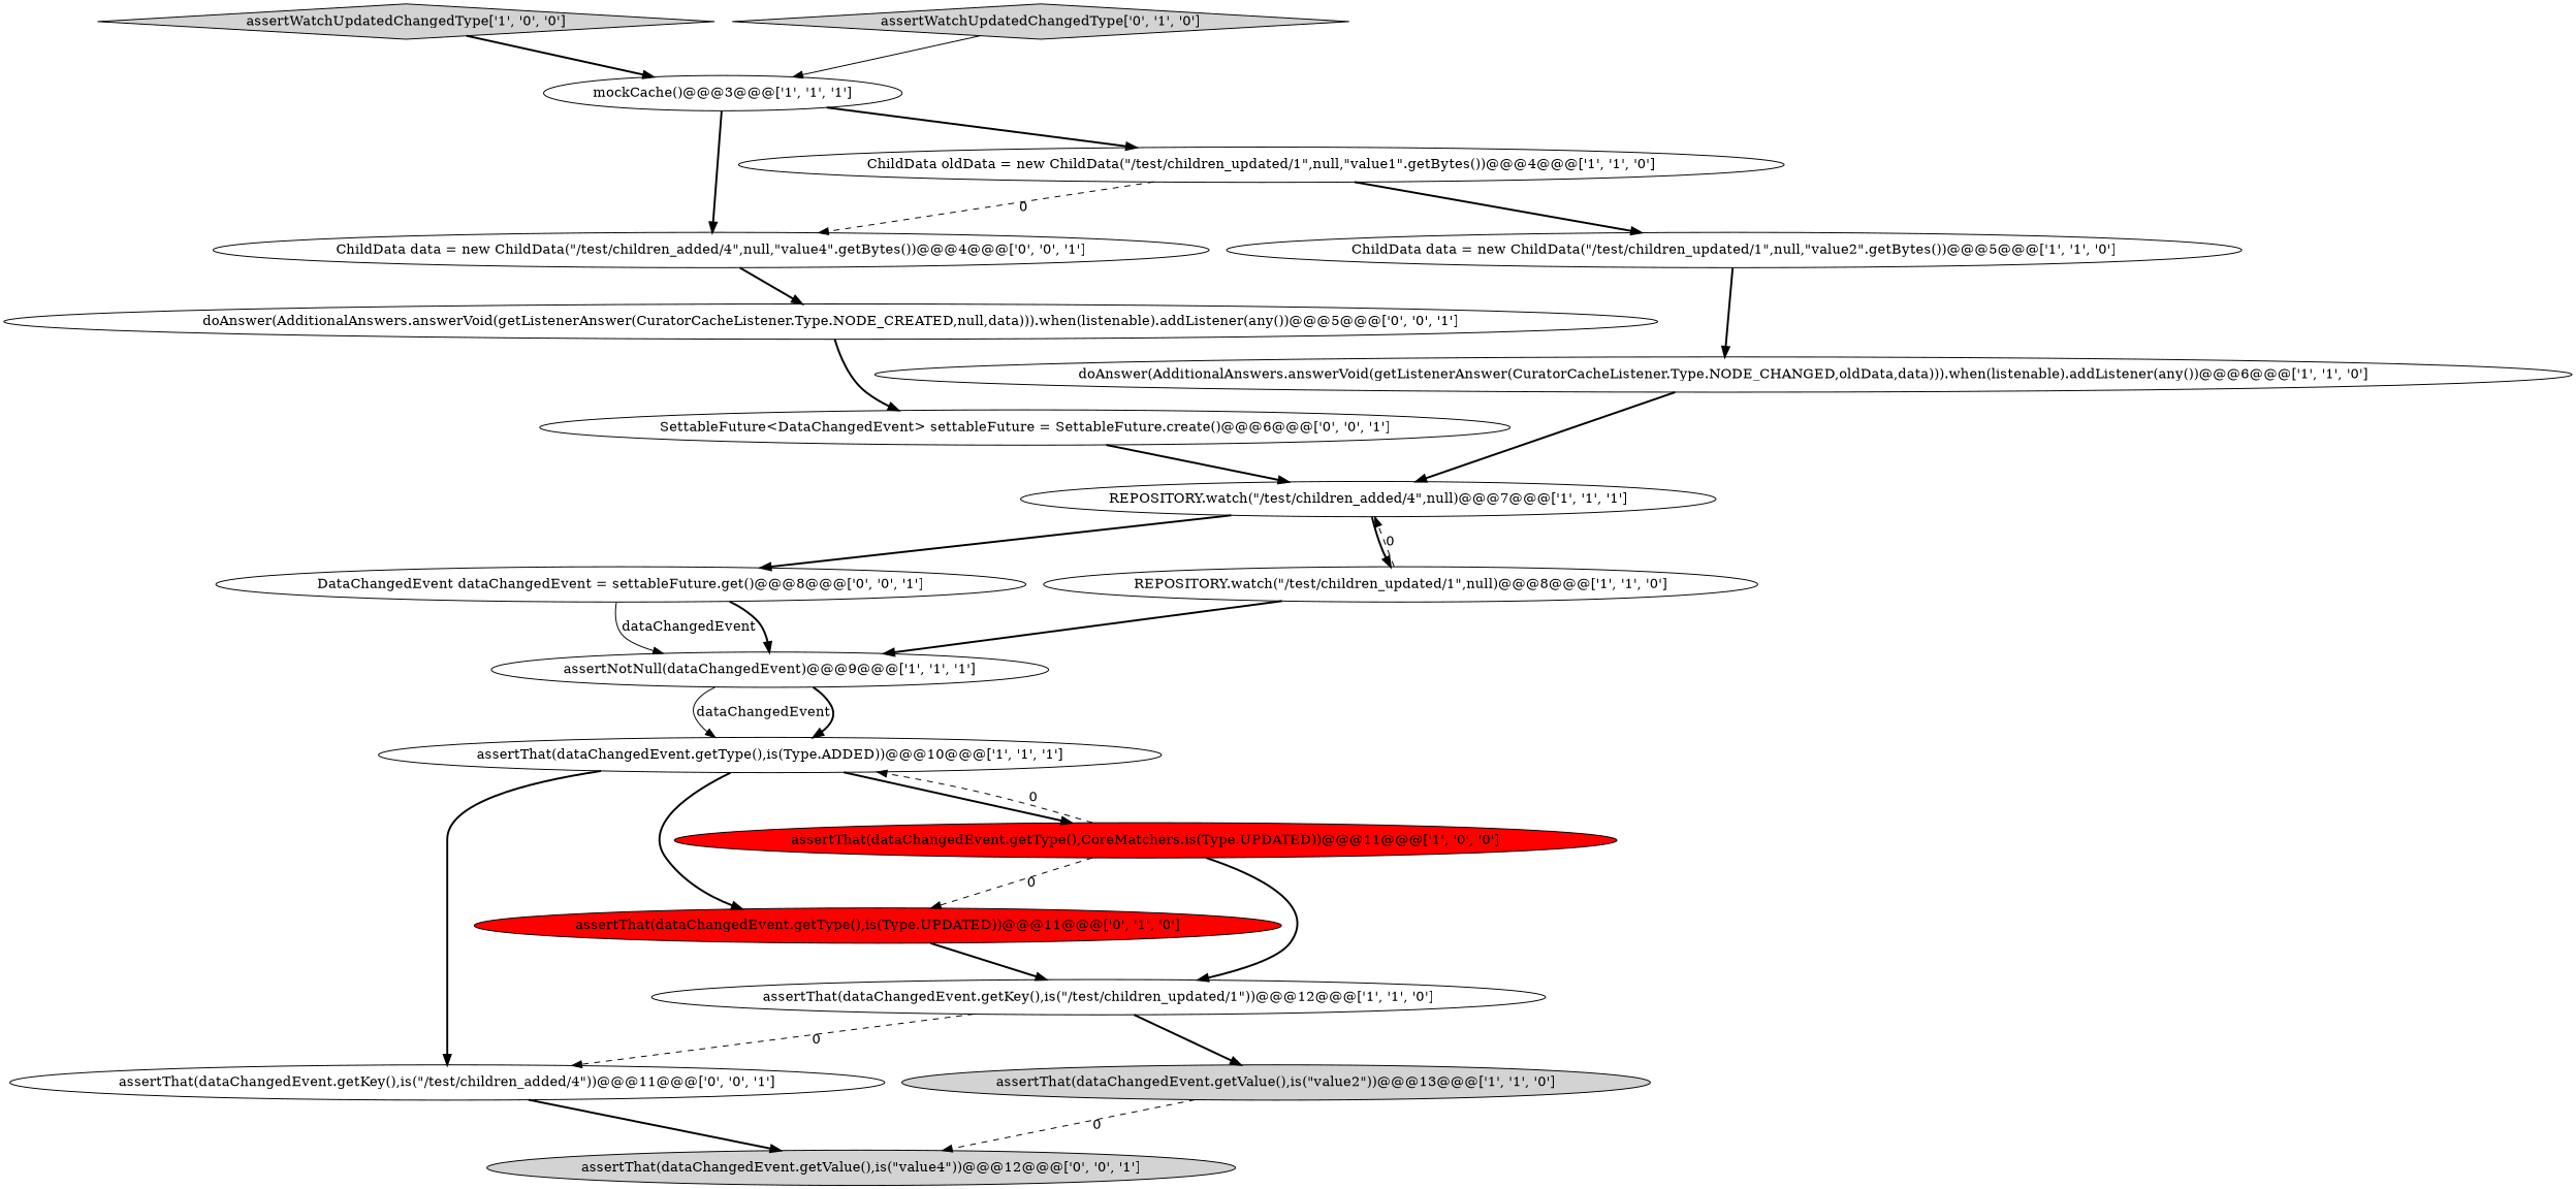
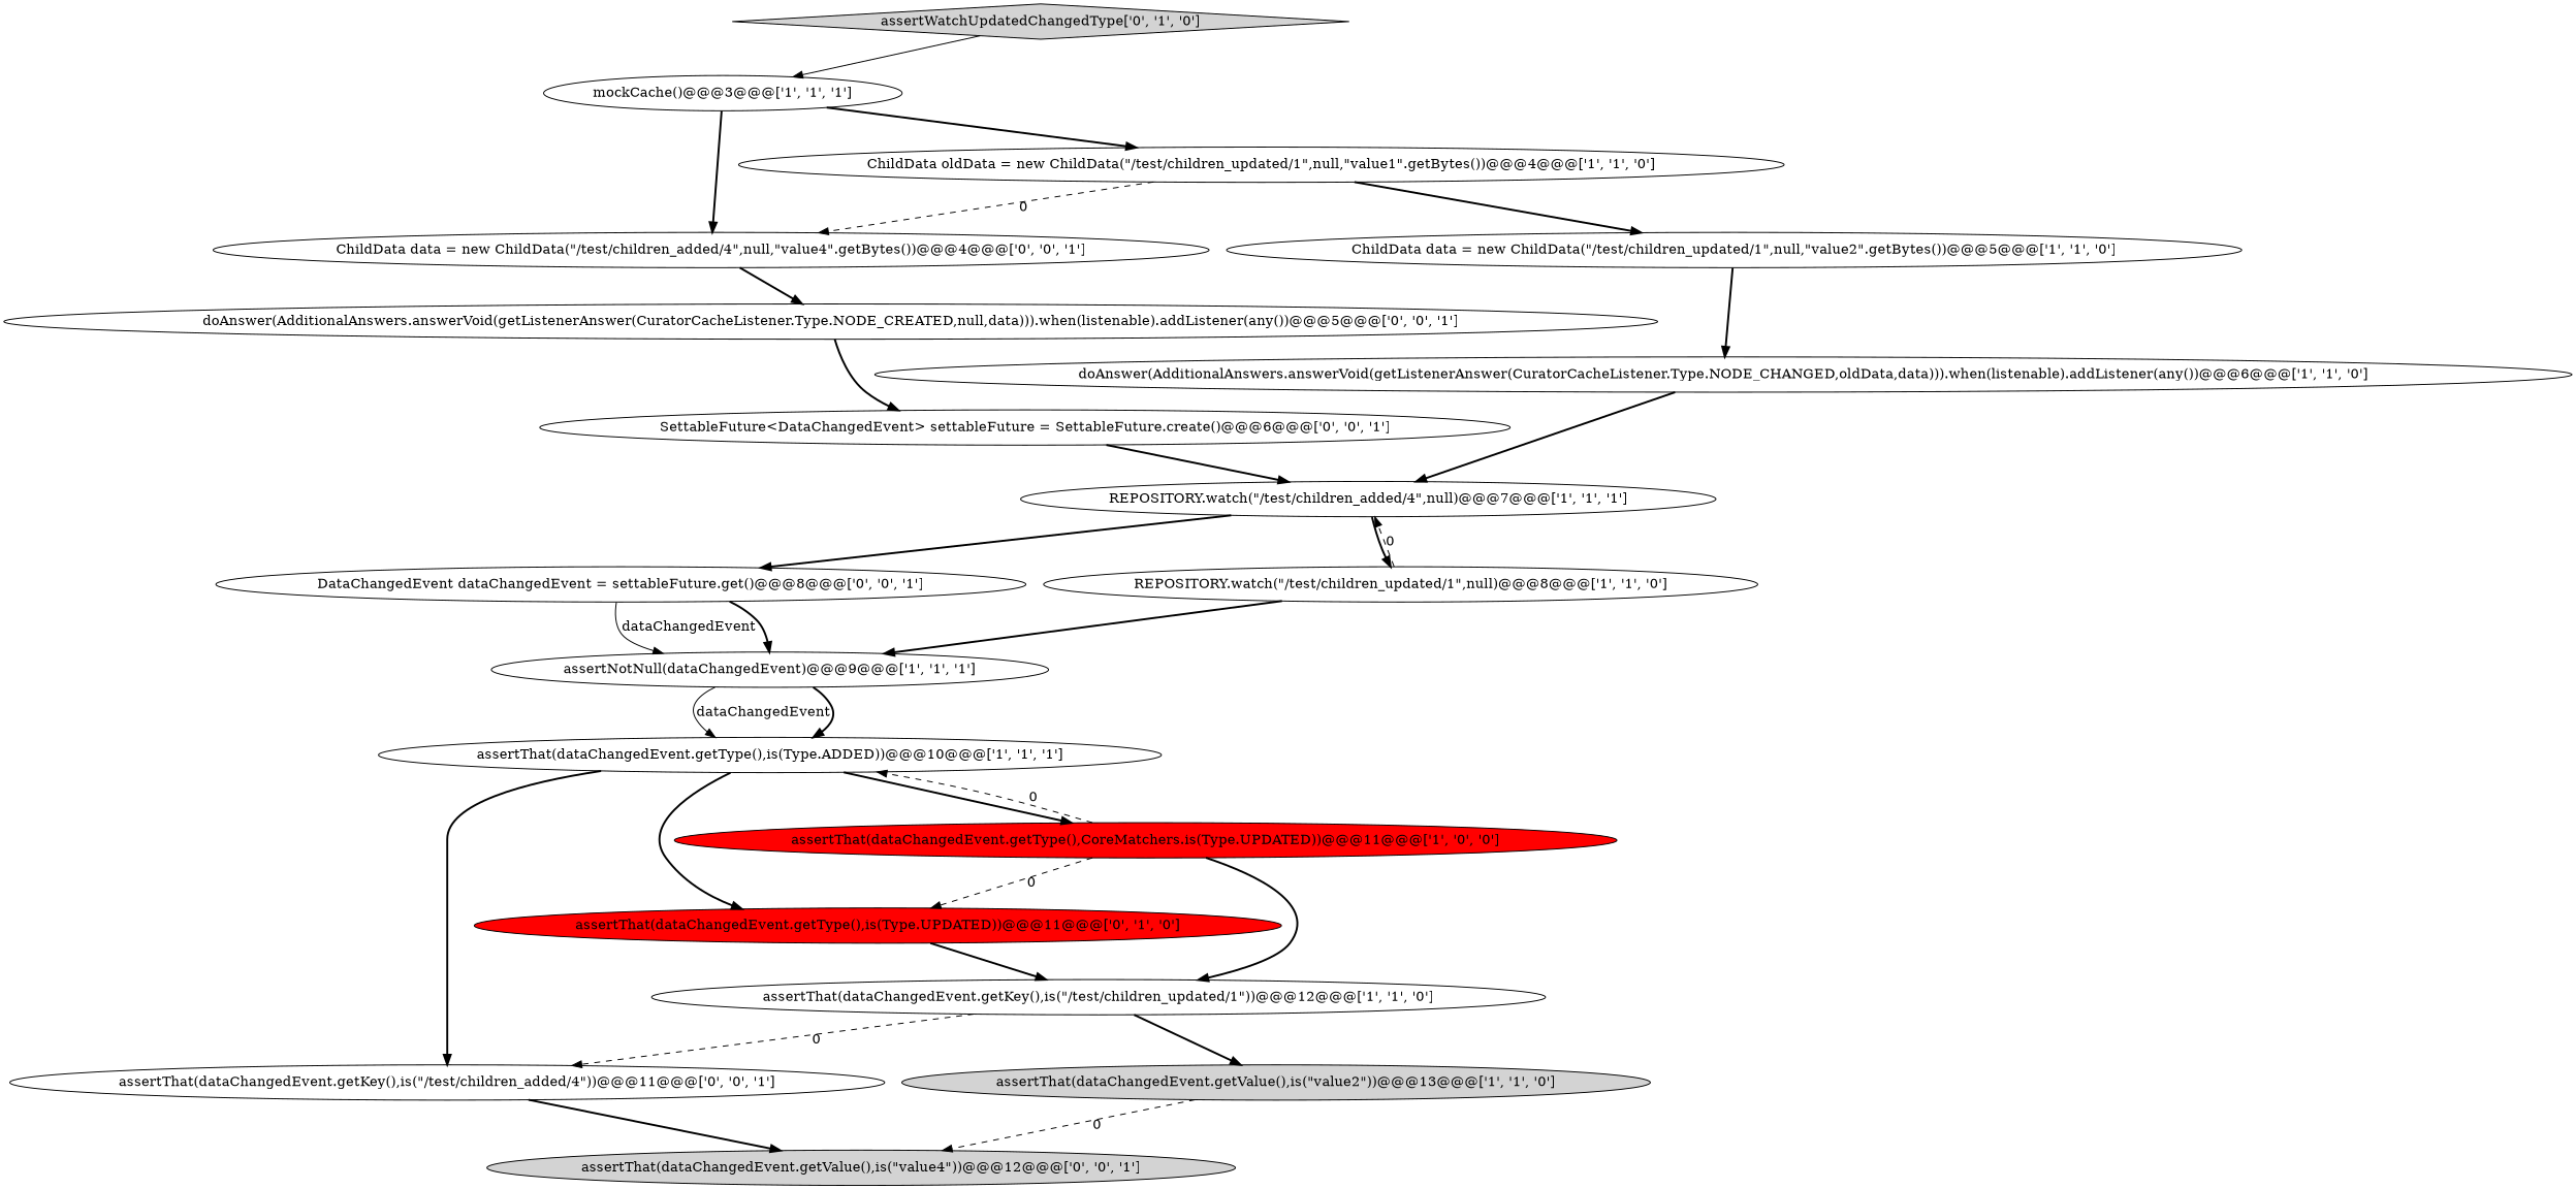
  digraph {
    node [fillcolor=white shape=ellipse style=filled]
    edge [style=bold]
    n1 [label="doAnswer(AdditionalAnswers.answerVoid(getListenerAnswer(CuratorCacheListener.Type.NODE_CHANGED,oldData,data))).when(listenable).addListener(any())@@@6@@@['1', '1', '0']"]
    n2 [label="REPOSITORY.watch(\"/test/children_added/4\",null)@@@7@@@['1', '1', '1']"]
    n3 [label="DataChangedEvent dataChangedEvent = settableFuture.get()@@@8@@@['0', '0', '1']"]
    n4 [label="REPOSITORY.watch(\"/test/children_updated/1\",null)@@@8@@@['1', '1', '0']"]
    n5 [label="assertNotNull(dataChangedEvent)@@@9@@@['1', '1', '1']"]
    n6 [label="assertThat(dataChangedEvent.getType(),is(Type.ADDED))@@@10@@@['1', '1', '1']"]
    n7 [label="mockCache()@@@3@@@['1', '1', '1']"]
    n8 [label="ChildData data = new ChildData(\"/test/children_added/4\",null,\"value4\".getBytes())@@@4@@@['0', '0', '1']"]
    n9 [label="ChildData oldData = new ChildData(\"/test/children_updated/1\",null,\"value1\".getBytes())@@@4@@@['1', '1', '0']"]
    n10 [label="assertThat(dataChangedEvent.getKey(),is(\"/test/children_added/4\"))@@@11@@@['0', '0', '1']"]
    n11 [fillcolor=red label="assertThat(dataChangedEvent.getType(),is(Type.UPDATED))@@@11@@@['0', '1', '0']"]
    n12 [fillcolor=red label="assertThat(dataChangedEvent.getType(),CoreMatchers.is(Type.UPDATED))@@@11@@@['1', '0', '0']"]
    n13 [fillcolor=lightgray label="assertThat(dataChangedEvent.getValue(),is(\"value4\"))@@@12@@@['0', '0', '1']"]
    n14 [label="assertThat(dataChangedEvent.getKey(),is(\"/test/children_updated/1\"))@@@12@@@['1', '1', '0']"]
-   n15 [fillcolor=lightgray label="assertWatchUpdatedChangedType['1', '0', '0']" shape=diamond]
    n16 [label="doAnswer(AdditionalAnswers.answerVoid(getListenerAnswer(CuratorCacheListener.Type.NODE_CREATED,null,data))).when(listenable).addListener(any())@@@5@@@['0', '0', '1']"]
    n17 [label="ChildData data = new ChildData(\"/test/children_updated/1\",null,\"value2\".getBytes())@@@5@@@['1', '1', '0']"]
    n18 [fillcolor=lightgray label="assertWatchUpdatedChangedType['0', '1', '0']" shape=diamond]
    n19 [label="SettableFuture<DataChangedEvent> settableFuture = SettableFuture.create()@@@6@@@['0', '0', '1']"]
    n20 [fillcolor=lightgray label="assertThat(dataChangedEvent.getValue(),is(\"value2\"))@@@13@@@['1', '1', '0']"]
    n1 -> n2
    n2 -> n3
    n2 -> n4
    n3 -> n5 [label=dataChangedEvent style=solid]
    n3 -> n5
    n4 -> n2 [label=0 style=dashed]
    n4 -> n5
    n5 -> n6 [label=dataChangedEvent style=solid]
    n5 -> n6
    n6 -> n10
    n6 -> n11
    n6 -> n12
    n7 -> n8
    n7 -> n9
    n8 -> n16
    n9 -> n8 [label=0 style=dashed]
    n9 -> n17
    n10 -> n13
    n11 -> n14
    n12 -> n6 [label=0 style=dashed]
    n12 -> n11 [label=0 style=dashed]
    n12 -> n14
    n14 -> n10 [label=0 style=dashed]
    n14 -> n20
-   n15 -> n7
    n16 -> n19
    n17 -> n1
    n18 -> n7 [style=solid]
    n19 -> n2
    n20 -> n13 [label=0 style=dashed]
  }
